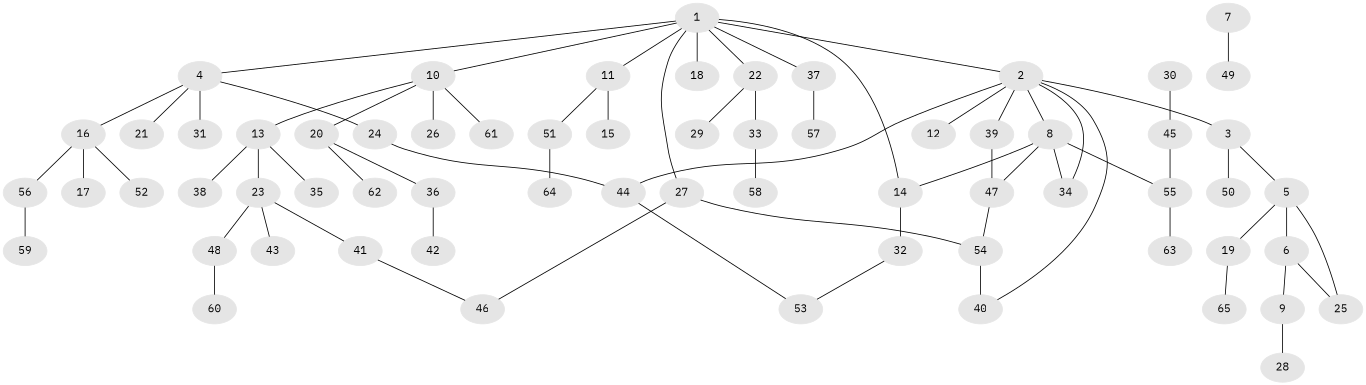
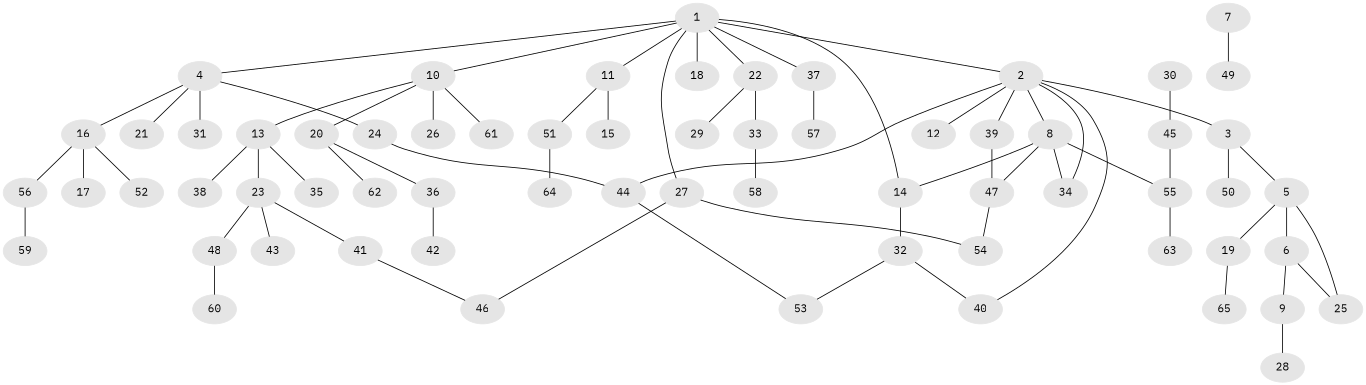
  graph {
    fontname="IBM Plex Mono"
    node [color=gray90 fontname="IBM Plex Mono" style=filled]
    edge [fontname="IBM Plex Mono"]
    1
    2
    4
    10
    11
    14
    18
    22
    27
    37
    3
    8
    12
    34
    39
    40
    44
    16
    21
    24
    31
    13
    20
    26
    61
    15
    51
    32
    29
    33
    46
    54
    57
    5
    50
    47
    55
    53
    6
    19
    25
    17
    52
    56
    9
    65
    7
    49
    28
    30
    45
    63
    23
    35
    38
    36
    62
    64
    41
    43
    48
    59
    42
    58
    60
    1 -- 2
    1 -- 4
    1 -- 10
    1 -- 11
    1 -- 14
    1 -- 18
    1 -- 22
    1 -- 27
    1 -- 37
    2 -- 3
    2 -- 8
    2 -- 12
    2 -- 34
    2 -- 39
    2 -- 40
    2 -- 44
    4 -- 16
    4 -- 21
    4 -- 24
    4 -- 31
    10 -- 13
    10 -- 20
    10 -- 26
    10 -- 61
    11 -- 15
    11 -- 51
    14 -- 32
    22 -- 29
    22 -- 33
    27 -- 46
    27 -- 54
    37 -- 57
    3 -- 5
    3 -- 50
    8 -- 14
    8 -- 34
    8 -- 47
    8 -- 55
    39 -- 47
    44 -- 53
    16 -- 17
    16 -- 52
    16 -- 56
    24 -- 44
    13 -- 23
    13 -- 35
    13 -- 38
    20 -- 36
    20 -- 62
    51 -- 64
-   54 -- 40
+   32 -- 40
    32 -- 53
    33 -- 58
    5 -- 6
    5 -- 19
    5 -- 25
    47 -- 54
    55 -- 63
    6 -- 25
    6 -- 9
    19 -- 65
    56 -- 59
    9 -- 28
    7 -- 49
    30 -- 45
    45 -- 55
    23 -- 41
    23 -- 43
    23 -- 48
    36 -- 42
    41 -- 46
    48 -- 60
  }
